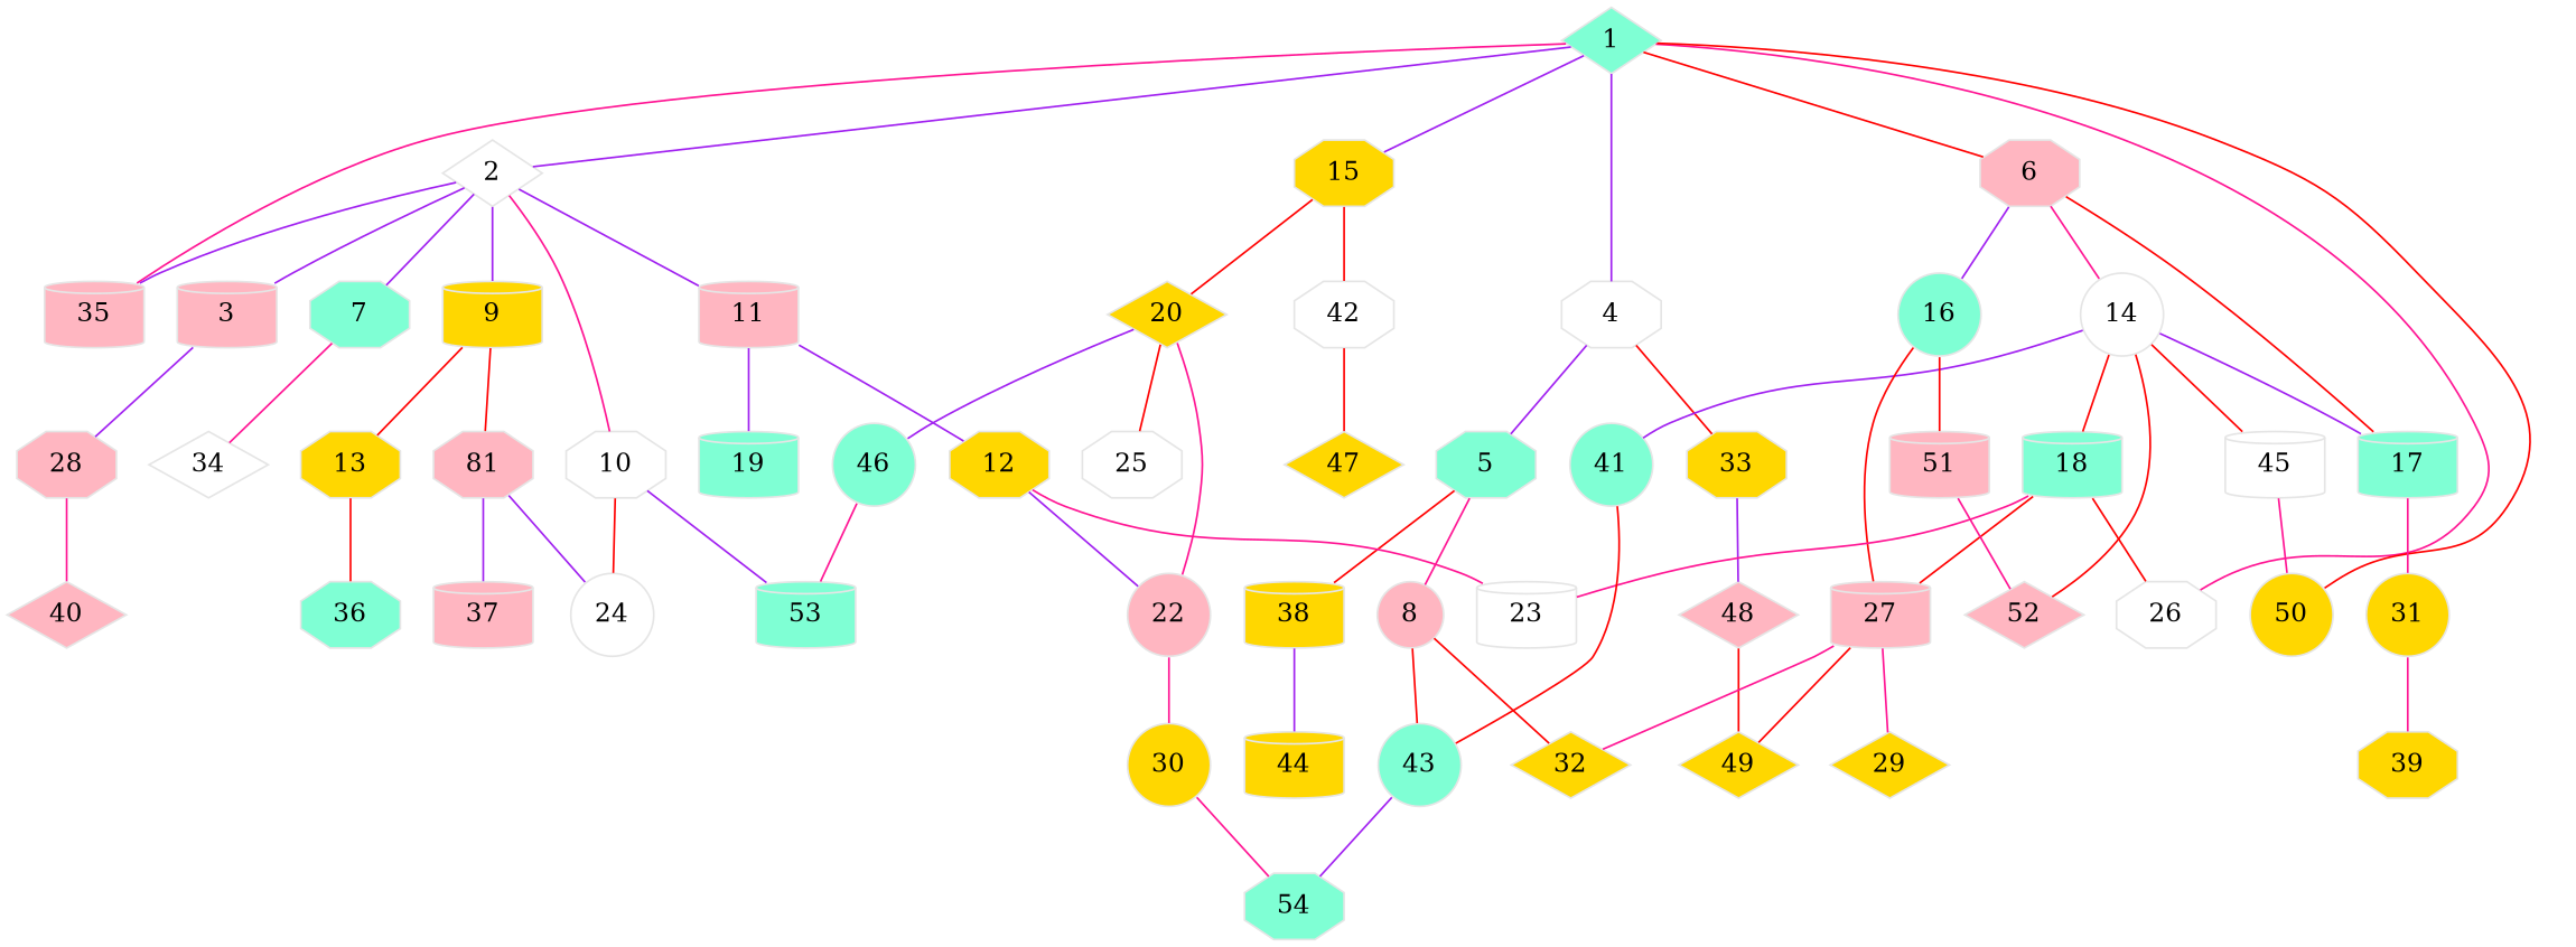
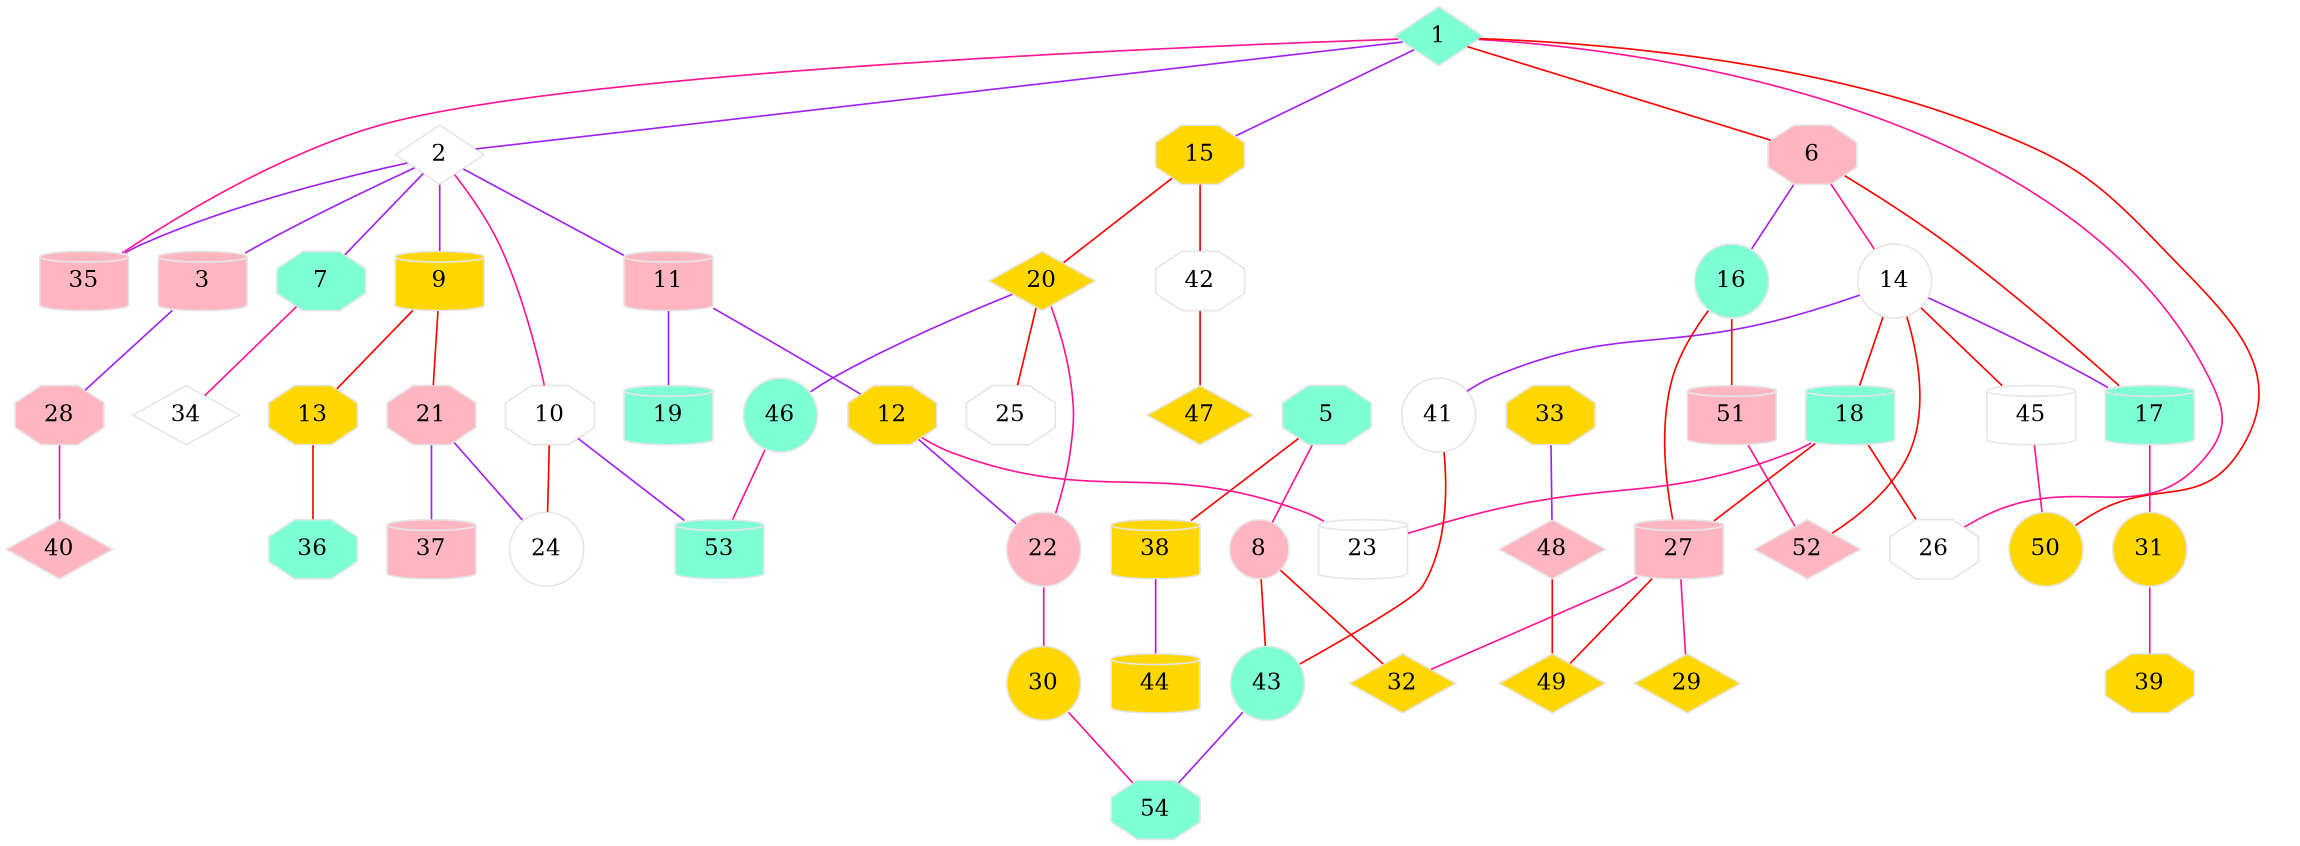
  graph {
    node [color=gray90 fillcolor=gold shape=octagon style=filled]
    edge [color=red]
    1 [fillcolor=aquamarine shape=diamond]
    2 [fillcolor=white shape=diamond]
-   4 [fillcolor=white]
    6 [fillcolor=lightpink]
    15
    26 [fillcolor=white]
    35 [fillcolor=lightpink shape=cylinder]
    50 [shape=circle]
    3 [fillcolor=lightpink shape=cylinder]
    7 [fillcolor=aquamarine]
    9 [shape=cylinder]
    10 [fillcolor=white]
    11 [fillcolor=lightpink shape=cylinder]
    5 [fillcolor=aquamarine]
    33
    14 [fillcolor=white shape=circle]
    16 [fillcolor=aquamarine shape=circle]
    17 [fillcolor=aquamarine shape=cylinder]
    20 [shape=diamond]
    42 [fillcolor=white]
    28 [fillcolor=lightpink]
    34 [fillcolor=white shape=diamond]
    13
-   21 [fillcolor=lightpink label=81]
+   21 [fillcolor=lightpink]
    24 [fillcolor=white shape=circle]
    53 [fillcolor=aquamarine shape=cylinder]
    12
    19 [fillcolor=aquamarine shape=cylinder]
    40 [fillcolor=lightpink shape=diamond]
    8 [fillcolor=lightpink shape=circle]
    38 [shape=cylinder]
    48 [fillcolor=lightpink shape=diamond]
    32 [shape=diamond]
    43 [fillcolor=aquamarine shape=circle]
    44 [shape=cylinder]
    18 [fillcolor=aquamarine shape=cylinder]
-   41 [fillcolor=aquamarine shape=circle]
+   41 [fillcolor=white shape=circle]
    45 [fillcolor=white shape=cylinder]
    52 [fillcolor=lightpink shape=diamond]
    27 [fillcolor=lightpink shape=cylinder]
    51 [fillcolor=lightpink shape=cylinder]
    31 [shape=circle]
    54 [fillcolor=aquamarine]
    36 [fillcolor=aquamarine]
    37 [fillcolor=lightpink shape=cylinder]
    22 [fillcolor=lightpink shape=circle]
    23 [fillcolor=white shape=cylinder]
    30 [shape=circle]
    25 [fillcolor=white]
    46 [fillcolor=aquamarine shape=circle]
    47 [shape=diamond]
    29 [shape=diamond]
    49 [shape=diamond]
    39
    1 -- 2 [color=purple]
-   1 -- 4 [color=purple]
    1 -- 6
    1 -- 15 [color=purple]
    1 -- 26 [color=deeppink]
    1 -- 35 [color=deeppink]
    1 -- 50
    2 -- 35 [color=purple]
    2 -- 3 [color=purple]
    2 -- 7 [color=purple]
    2 -- 9 [color=purple]
    2 -- 10 [color=deeppink]
    2 -- 11 [color=purple]
-   4 -- 5 [color=purple]
-   4 -- 33
    6 -- 14 [color=deeppink]
    6 -- 16 [color=purple]
    6 -- 17
    15 -- 20
    15 -- 42
    3 -- 28 [color=purple]
    7 -- 34 [color=deeppink]
    9 -- 13
    9 -- 21
    10 -- 24
    10 -- 53 [color=purple]
    11 -- 12 [color=purple]
    11 -- 19 [color=purple]
    5 -- 8 [color=deeppink]
    5 -- 38
    33 -- 48 [color=purple]
    14 -- 17 [color=purple]
    14 -- 18
    14 -- 41 [color=purple]
    14 -- 45
    14 -- 52
    16 -- 27
    16 -- 51
    17 -- 31 [color=deeppink]
    20 -- 22 [color=deeppink]
    20 -- 25
    20 -- 46 [color=purple]
    42 -- 47
    28 -- 40 [color=deeppink]
    13 -- 36
    21 -- 24 [color=purple]
    21 -- 37 [color=purple]
    12 -- 22 [color=purple]
    12 -- 23 [color=deeppink]
    8 -- 32
    8 -- 43
    38 -- 44 [color=purple]
    48 -- 49
    43 -- 54 [color=purple]
    18 -- 26
    18 -- 27
    18 -- 23 [color=deeppink]
    41 -- 43
    45 -- 50 [color=deeppink]
    27 -- 32 [color=deeppink]
    27 -- 29 [color=deeppink]
    27 -- 49
    51 -- 52 [color=deeppink]
    31 -- 39 [color=deeppink]
    22 -- 30 [color=deeppink]
    30 -- 54 [color=deeppink]
    46 -- 53 [color=deeppink]
  }
